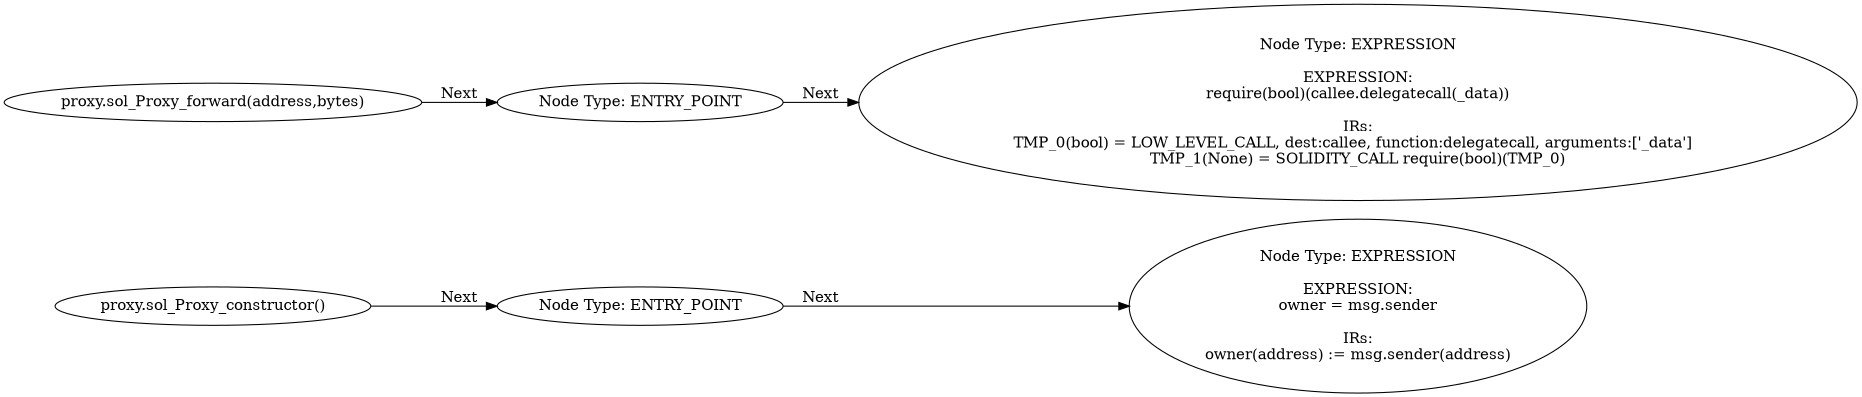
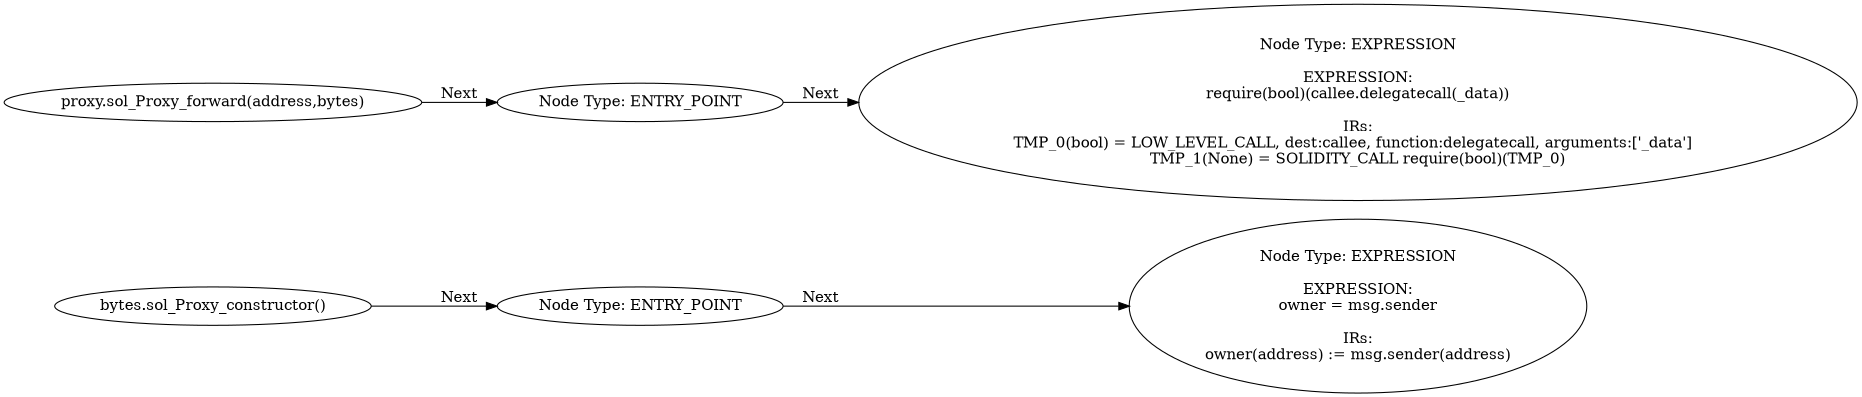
  digraph {
    rankdir=LR
    node [contract_name=Proxy function_fullname="constructor()" node_expression=None node_info_vulnerabilities=None node_irs=None node_source_code_lines="[13, 14, 15]" node_type=ENTRY_POINT source_file="proxy.sol"]
    edge [edge_type=next]
    n1 [label="Node Type: ENTRY_POINT\n"]
    n2 [label="Node Type: EXPRESSION\n\nEXPRESSION:\nowner = msg.sender\n\nIRs:\nowner(address) := msg.sender(address)" node_expression="owner = msg.sender" node_irs="owner(address) := msg.sender(address)" node_source_code_lines="[14]" node_type=EXPRESSION]
-   n3 [label="proxy.sol_Proxy_constructor()" node_type=FUNCTION_NAME]
+   n3 [label="bytes.sol_Proxy_constructor()" node_type=FUNCTION_NAME]
    n4 [function_fullname="forward(address,bytes)" label="Node Type: ENTRY_POINT\n" node_info_vulnerabilities="[{'lines': [19], 'category': 'access_control'}]" node_source_code_lines="[17, 18, 19, 20]"]
    n5 [function_fullname="forward(address,bytes)" label="Node Type: EXPRESSION\n\nEXPRESSION:\nrequire(bool)(callee.delegatecall(_data))\n\nIRs:\nTMP_0(bool) = LOW_LEVEL_CALL, dest:callee, function:delegatecall, arguments:['_data']  \nTMP_1(None) = SOLIDITY_CALL require(bool)(TMP_0)" node_expression="require(bool)(callee.delegatecall(_data))" node_info_vulnerabilities="[{'lines': [19], 'category': 'access_control'}]" node_irs="TMP_0(bool) = LOW_LEVEL_CALL, dest:callee, function:delegatecall, arguments:['_data']  \nTMP_1(None) = SOLIDITY_CALL require(bool)(TMP_0)" node_source_code_lines="[19]" node_type=EXPRESSION]
    n6 [function_fullname="forward(address,bytes)" label="proxy.sol_Proxy_forward(address,bytes)" node_info_vulnerabilities="[{'lines': [19], 'category': 'access_control'}]" node_source_code_lines="[17, 18, 19, 20]" node_type=FUNCTION_NAME]
    n1 -> n2 [label=Next]
    n3 -> n1 [label=Next]
    n4 -> n5 [label=Next]
    n6 -> n4 [label=Next]
  }
